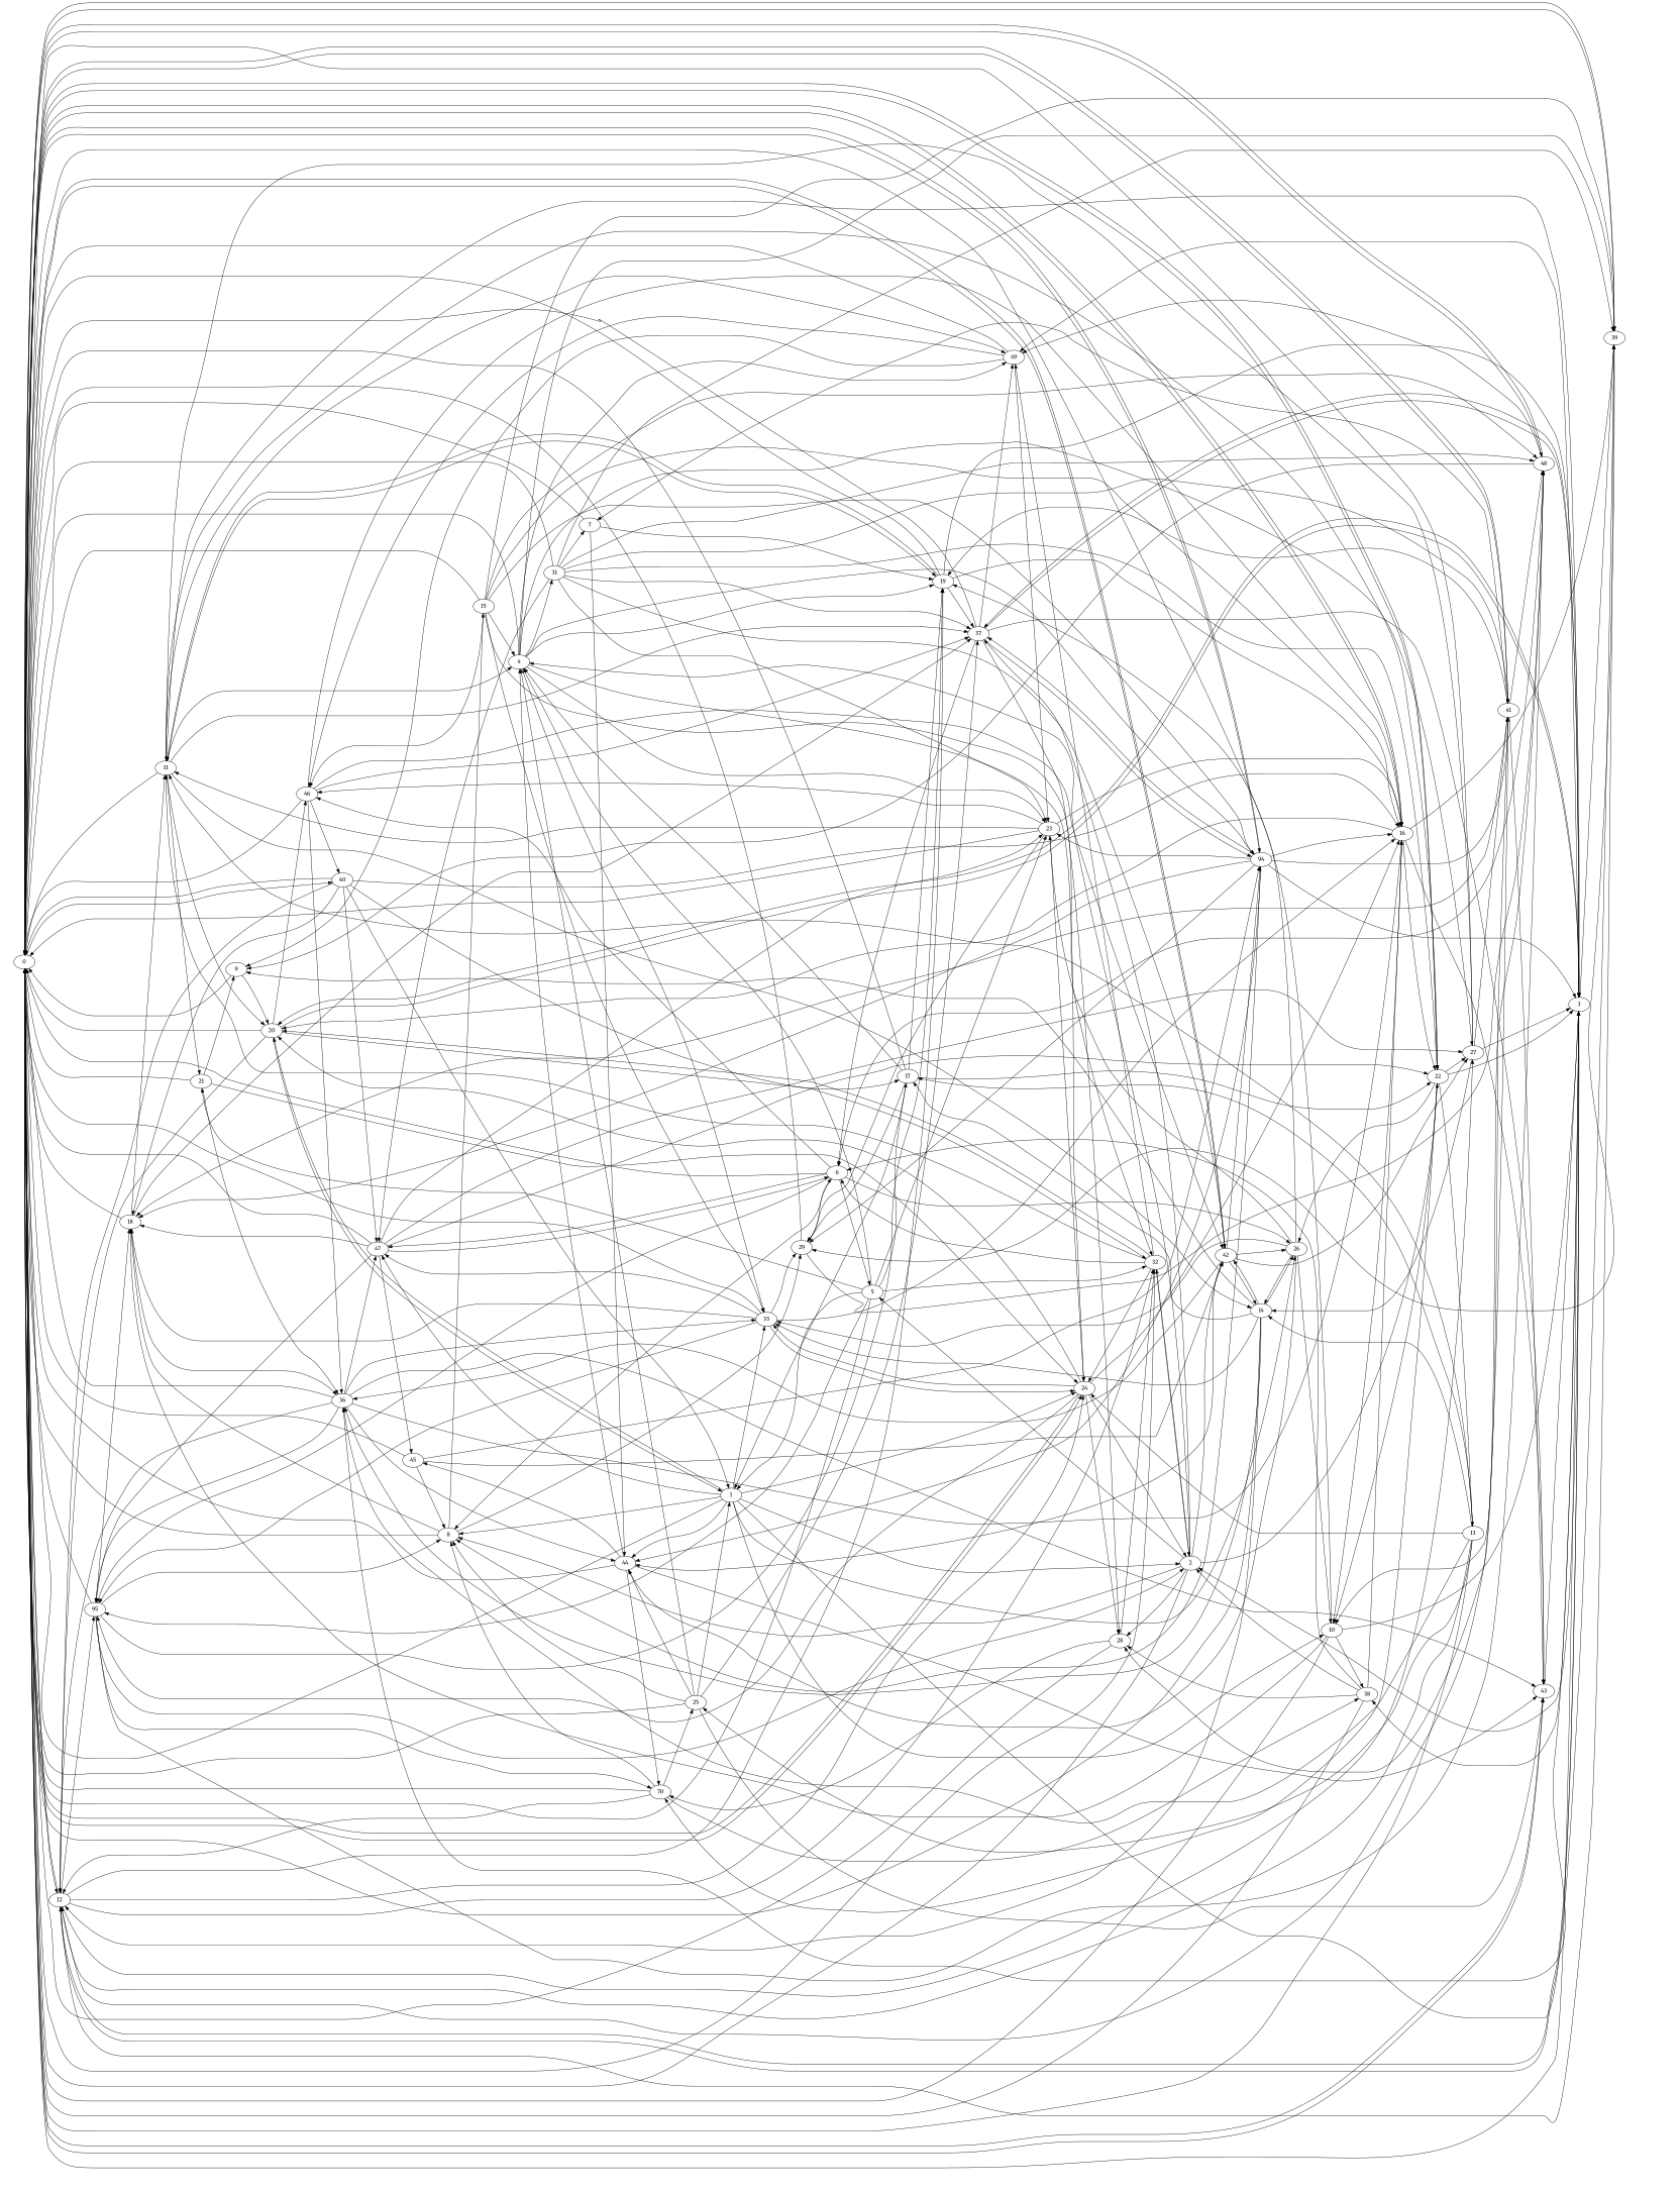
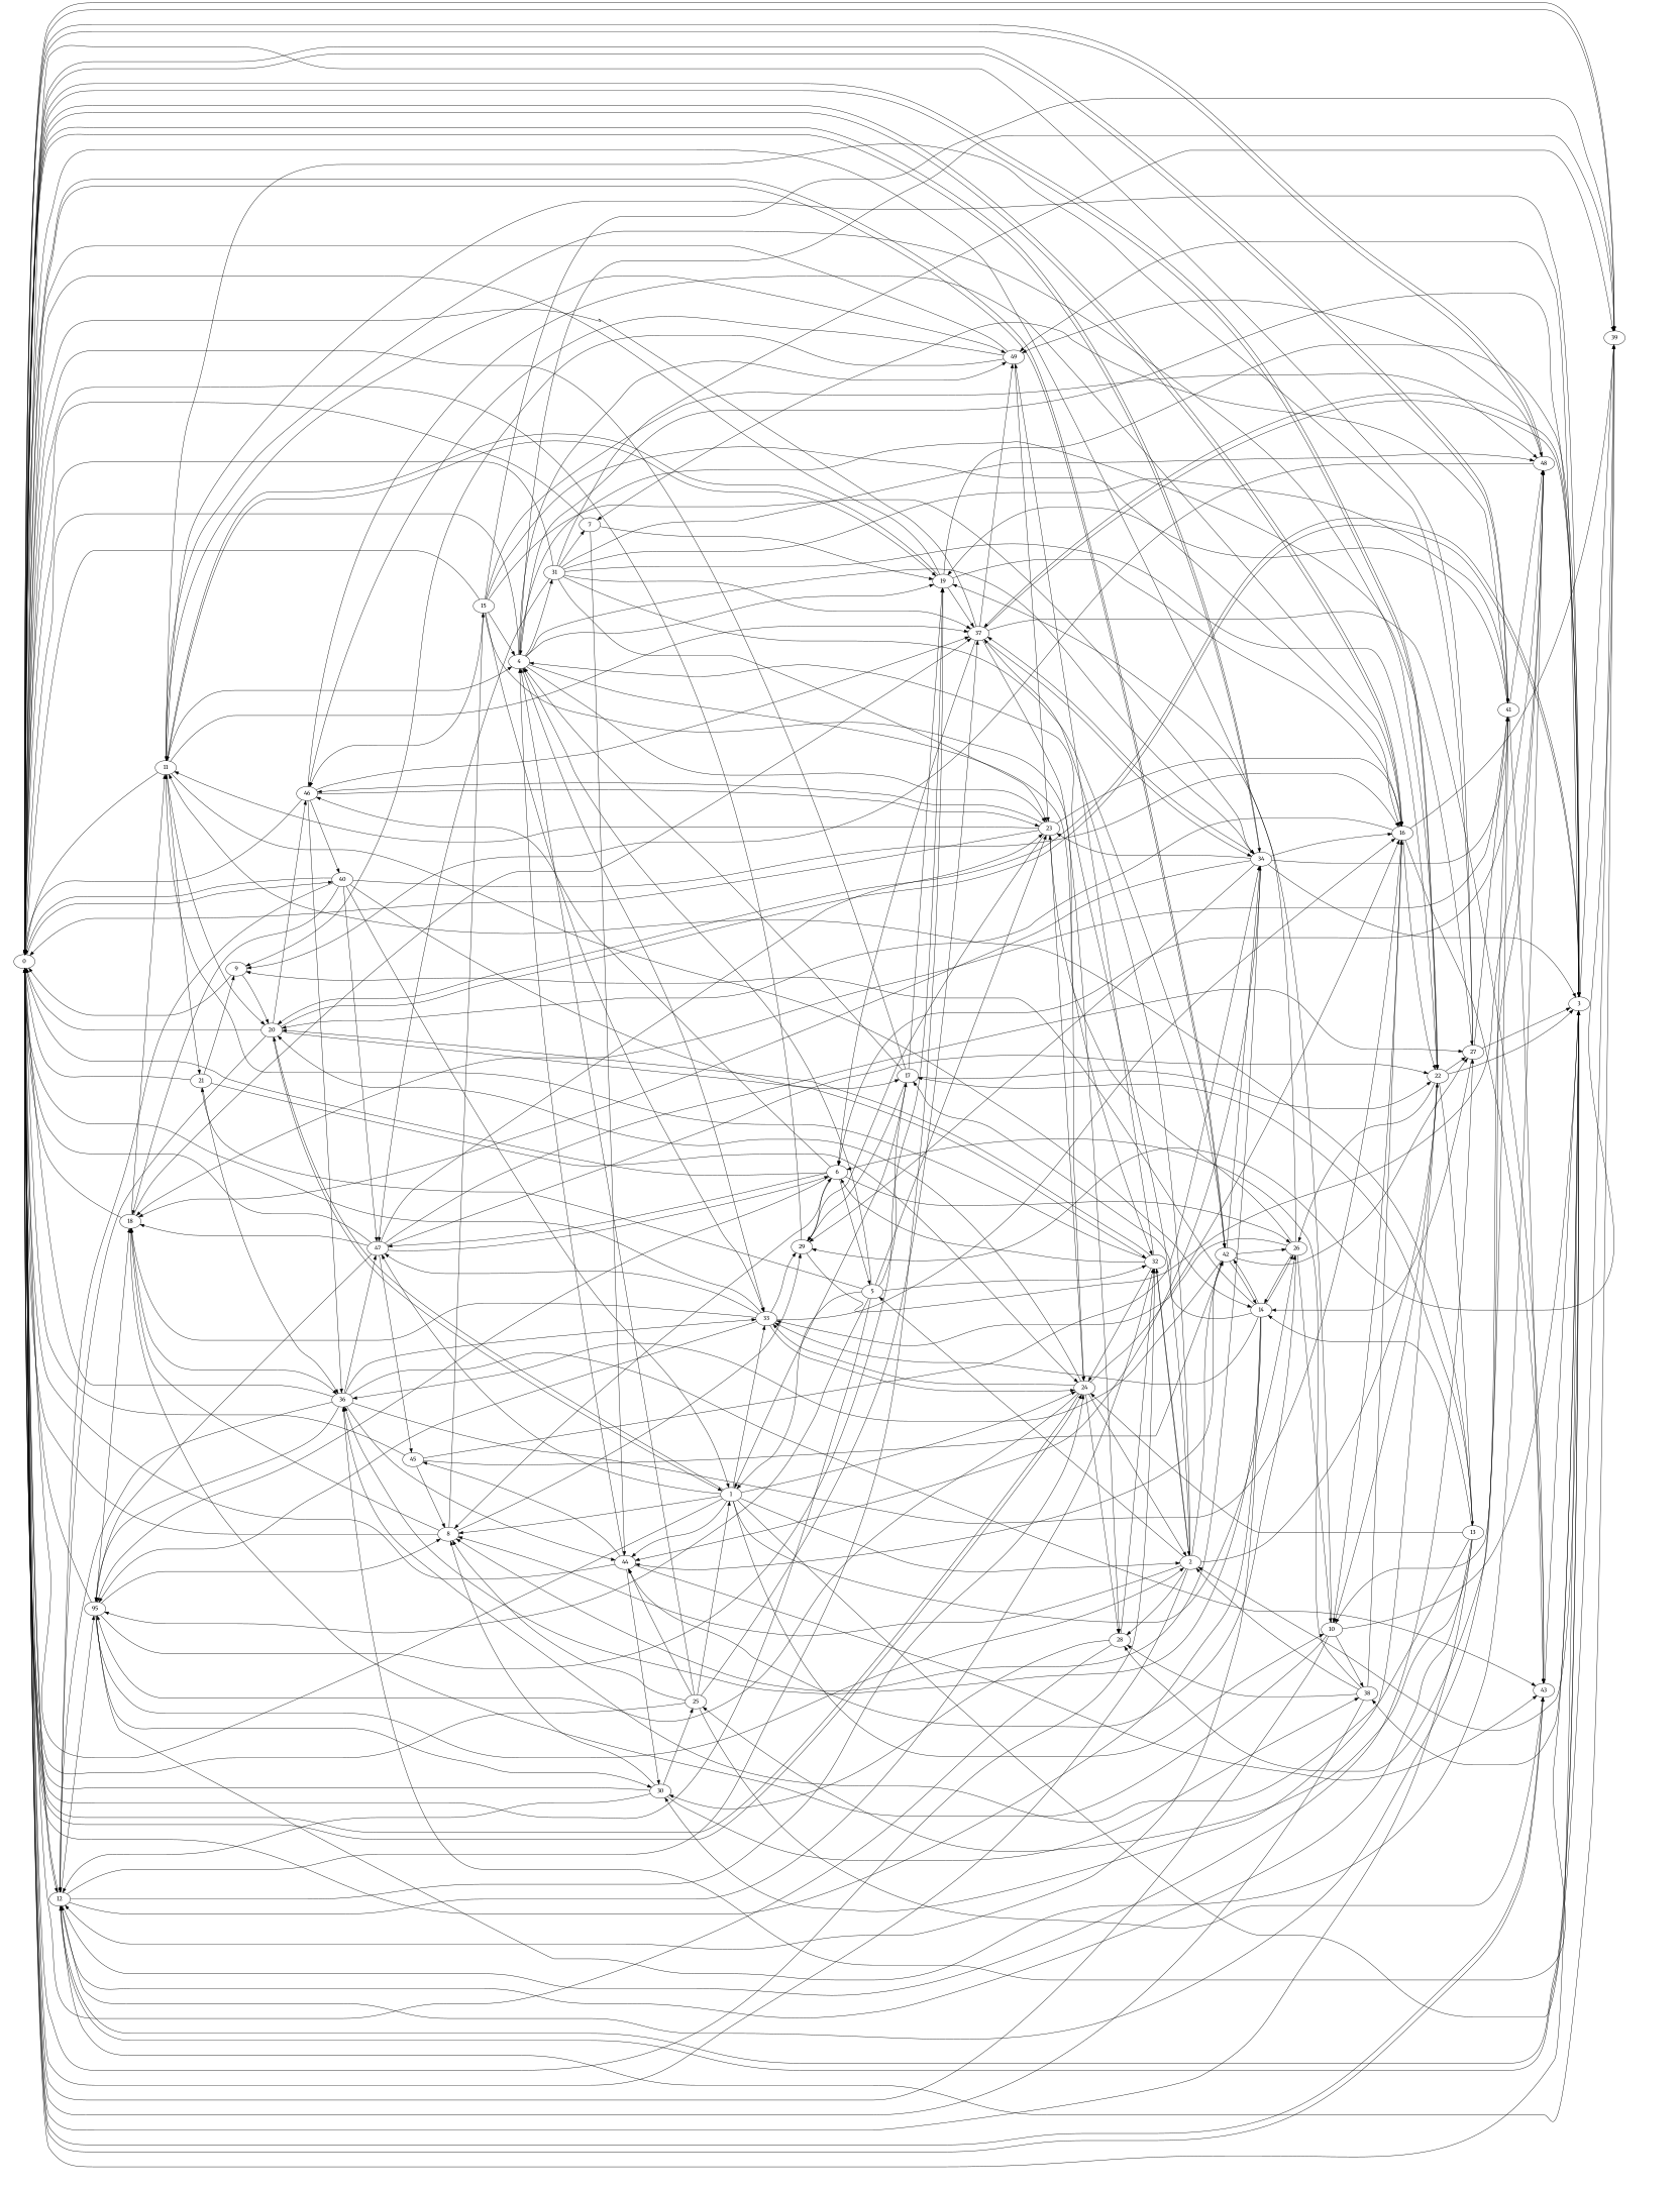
  strict digraph {
    fontname=Merriweather
    rankdir=LR
    node [component_delay=3 fontname=Merriweather]
    edge [fontname=Merriweather wire_delay=1]
    0
    12
    16
    22
    24
-   34 [label=94]
+   34
    39
    40
    41
    42
    43
    48
    32
    3
    19
    27
    n17 [label=95]
    10
    20
    26
    13
-   30 [label=70]
+   30
    2
    33
    28
    8
    44
    37
    23
    18
    29
    1
    47
    17
    7
    36
    14
    49
    6
    9
    11
    38
    4
    46
    25
    5
    15
    45
    31
    21
    0 -> 12
    0 -> 16
    0 -> 22
    0 -> 24
    0 -> 34
    0 -> 39
    0 -> 40
    0 -> 41
    0 -> 42
    0 -> 43
    0 -> 48
    12 -> 0
    12 -> 24
    12 -> 32
    12 -> 3
    12 -> 19
    12 -> 27
    12 -> n17
    16 -> 0
    16 -> 22
    16 -> 39
    16 -> 43
    16 -> 10
    16 -> 20
    22 -> 0
    22 -> 3
    22 -> 27
    22 -> 10
    22 -> 26
    22 -> 13
    22 -> 30
    24 -> 0
    24 -> 16
    24 -> n17
    24 -> 20
    24 -> 2
    24 -> 33
    24 -> 28
    34 -> 0
    34 -> 16
    34 -> 41
    34 -> 3
    34 -> 8
    34 -> 44
    34 -> 37
    34 -> 23
    34 -> 18
    34 -> 29
    39 -> 0
    39 -> 12
    39 -> 29
    40 -> 0
    40 -> 12
    40 -> 16
    40 -> 18
    40 -> 1
    40 -> 47
    40 -> 17
    41 -> 0
    41 -> 12
    41 -> 43
    41 -> 48
    41 -> 19
    41 -> 10
    41 -> 18
    41 -> 7
    42 -> 0
    42 -> 34
    42 -> 27
    42 -> 26
    42 -> 44
    42 -> 36
    42 -> 14
    43 -> 0
    43 -> 3
    48 -> 0
    48 -> 28
    48 -> 49
    48 -> 6
    48 -> 9
    32 -> 0
    32 -> 24
    32 -> 20
    32 -> 2
    32 -> 49
    32 -> 6
    32 -> 11
    3 -> 0
    3 -> 12
    3 -> 39
    3 -> 20
    3 -> 2
    3 -> 37
    3 -> 36
    3 -> 49
    3 -> 38
+   3 -> 4
    19 -> 0
    19 -> 16
    19 -> 3
    19 -> 37
    19 -> 11
    27 -> 0
    27 -> 41
    27 -> 3
    27 -> 14
    27 -> 11
    n17 -> 0
    n17 -> 48
    n17 -> 19
    n17 -> 30
    n17 -> 2
    n17 -> 8
    n17 -> 18
    10 -> 0
    10 -> 3
    10 -> 19
    10 -> 18
    10 -> 38
    20 -> 0
    20 -> 12
    20 -> 32
    20 -> 3
    20 -> 1
    20 -> 46
    26 -> 0
    26 -> 10
    26 -> 33
    26 -> 44
    26 -> 23
    26 -> 14
    13 -> 0
    13 -> 12
    13 -> 24
    13 -> 17
    13 -> 36
    13 -> 14
    13 -> 11
    13 -> 25
    30 -> 0
    30 -> 12
    30 -> 8
    30 -> 38
    30 -> 25
    2 -> 0
    2 -> 22
    2 -> 42
    2 -> 32
    2 -> 28
    2 -> 8
    2 -> 37
    2 -> 4
    2 -> 5
    33 -> 0
    33 -> 16
    33 -> 24
    33 -> n17
    33 -> 18
    33 -> 29
    33 -> 47
    28 -> 0
    28 -> 32
    28 -> 30
    8 -> 0
    8 -> 18
    8 -> 29
    8 -> 15
    44 -> 0
    44 -> 43
    44 -> 30
    44 -> 4
    44 -> 45
    37 -> 0
    37 -> 34
    37 -> 43
    37 -> 3
    37 -> 28
    37 -> 49
    37 -> 6
    23 -> 0
    23 -> 16
    23 -> 24
    23 -> 29
    23 -> 11
    23 -> 46
    18 -> 0
    18 -> 37
    18 -> 36
    18 -> 11
    29 -> 0
    29 -> 48
    29 -> 6
    1 -> 0
    1 -> 24
    1 -> 39
    1 -> 10
    1 -> 20
    1 -> 26
    1 -> 2
    1 -> 33
    1 -> 8
    1 -> 44
    1 -> 47
    47 -> 0
    47 -> 22
    47 -> 27
    47 -> n17
    47 -> 23
    47 -> 18
    47 -> 6
    47 -> 45
    17 -> 0
    17 -> 22
    17 -> 19
    17 -> 29
    17 -> 1
    17 -> 4
    7 -> 0
    7 -> 19
    7 -> 44
    36 -> 0
    36 -> 12
    36 -> 16
    36 -> 43
    36 -> n17
    36 -> 33
    36 -> 44
    36 -> 47
    14 -> 0
    14 -> 12
    14 -> 42
    14 -> 26
    14 -> 33
    14 -> 17
    14 -> 36
    14 -> 9
    49 -> 0
    49 -> 23
    49 -> 9
    49 -> 46
    6 -> 0
    6 -> n17
    6 -> 26
    6 -> 8
    6 -> 47
    6 -> 46
    6 -> 5
    9 -> 0
    9 -> 20
    11 -> 0
    11 -> 22
    11 -> 3
    11 -> 19
    11 -> 20
    11 -> 37
    11 -> 14
    11 -> 49
    11 -> 4
    11 -> 21
    38 -> 0
    38 -> 16
    38 -> 2
    38 -> 28
    38 -> 6
    4 -> 0
    4 -> 24
    4 -> 34
    4 -> 39
    4 -> 19
    4 -> 27
    4 -> 33
    4 -> 23
    4 -> 49
    4 -> 31
    46 -> 0
    46 -> 16
    46 -> 40
    46 -> 37
-   46 -> 42
+   46 -> 23
    46 -> 36
    25 -> 0
    25 -> 43
    25 -> 8
    25 -> 44
    25 -> 37
    25 -> 1
    25 -> 4
    5 -> 0
    5 -> 32
    5 -> n17
    5 -> 23
    5 -> 1
    5 -> 17
    5 -> 4
    5 -> 21
    15 -> 0
    15 -> 16
    15 -> 34
    15 -> 39
    15 -> 48
    15 -> 32
    15 -> 33
    15 -> 4
    15 -> 46
    45 -> 0
    45 -> 34
    45 -> 42
    45 -> 8
    31 -> 0
    31 -> 22
    31 -> 39
    31 -> 41
    31 -> 42
    31 -> 48
    31 -> 37
    31 -> 23
    31 -> 47
    31 -> 7
    21 -> 0
    21 -> 24
    21 -> 36
    21 -> 9
  }
